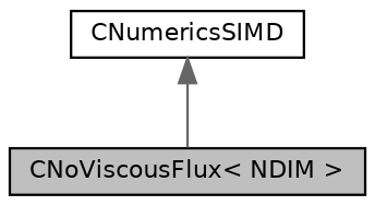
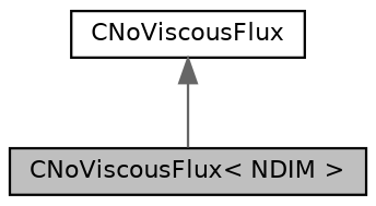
  digraph {
    node [color=black fontname=Helvetica fontsize=10 shape=record style=filled]
    n1 [fillcolor=grey75 fontcolor=black height=0.2 label="CNoViscousFlux\< NDIM \>" width=0.4]
-   n2 [fillcolor=white height=0.2 label=CNumericsSIMD width=0.4]
+   n2 [fillcolor=white height=0.2 label=CNoViscousFlux width=0.4]
    n2 -> n1 [color=gray40 dir=back fontname=Helvetica fontsize=10 labelfontname=Helvetica labelfontsize=10 style=solid]
  }
